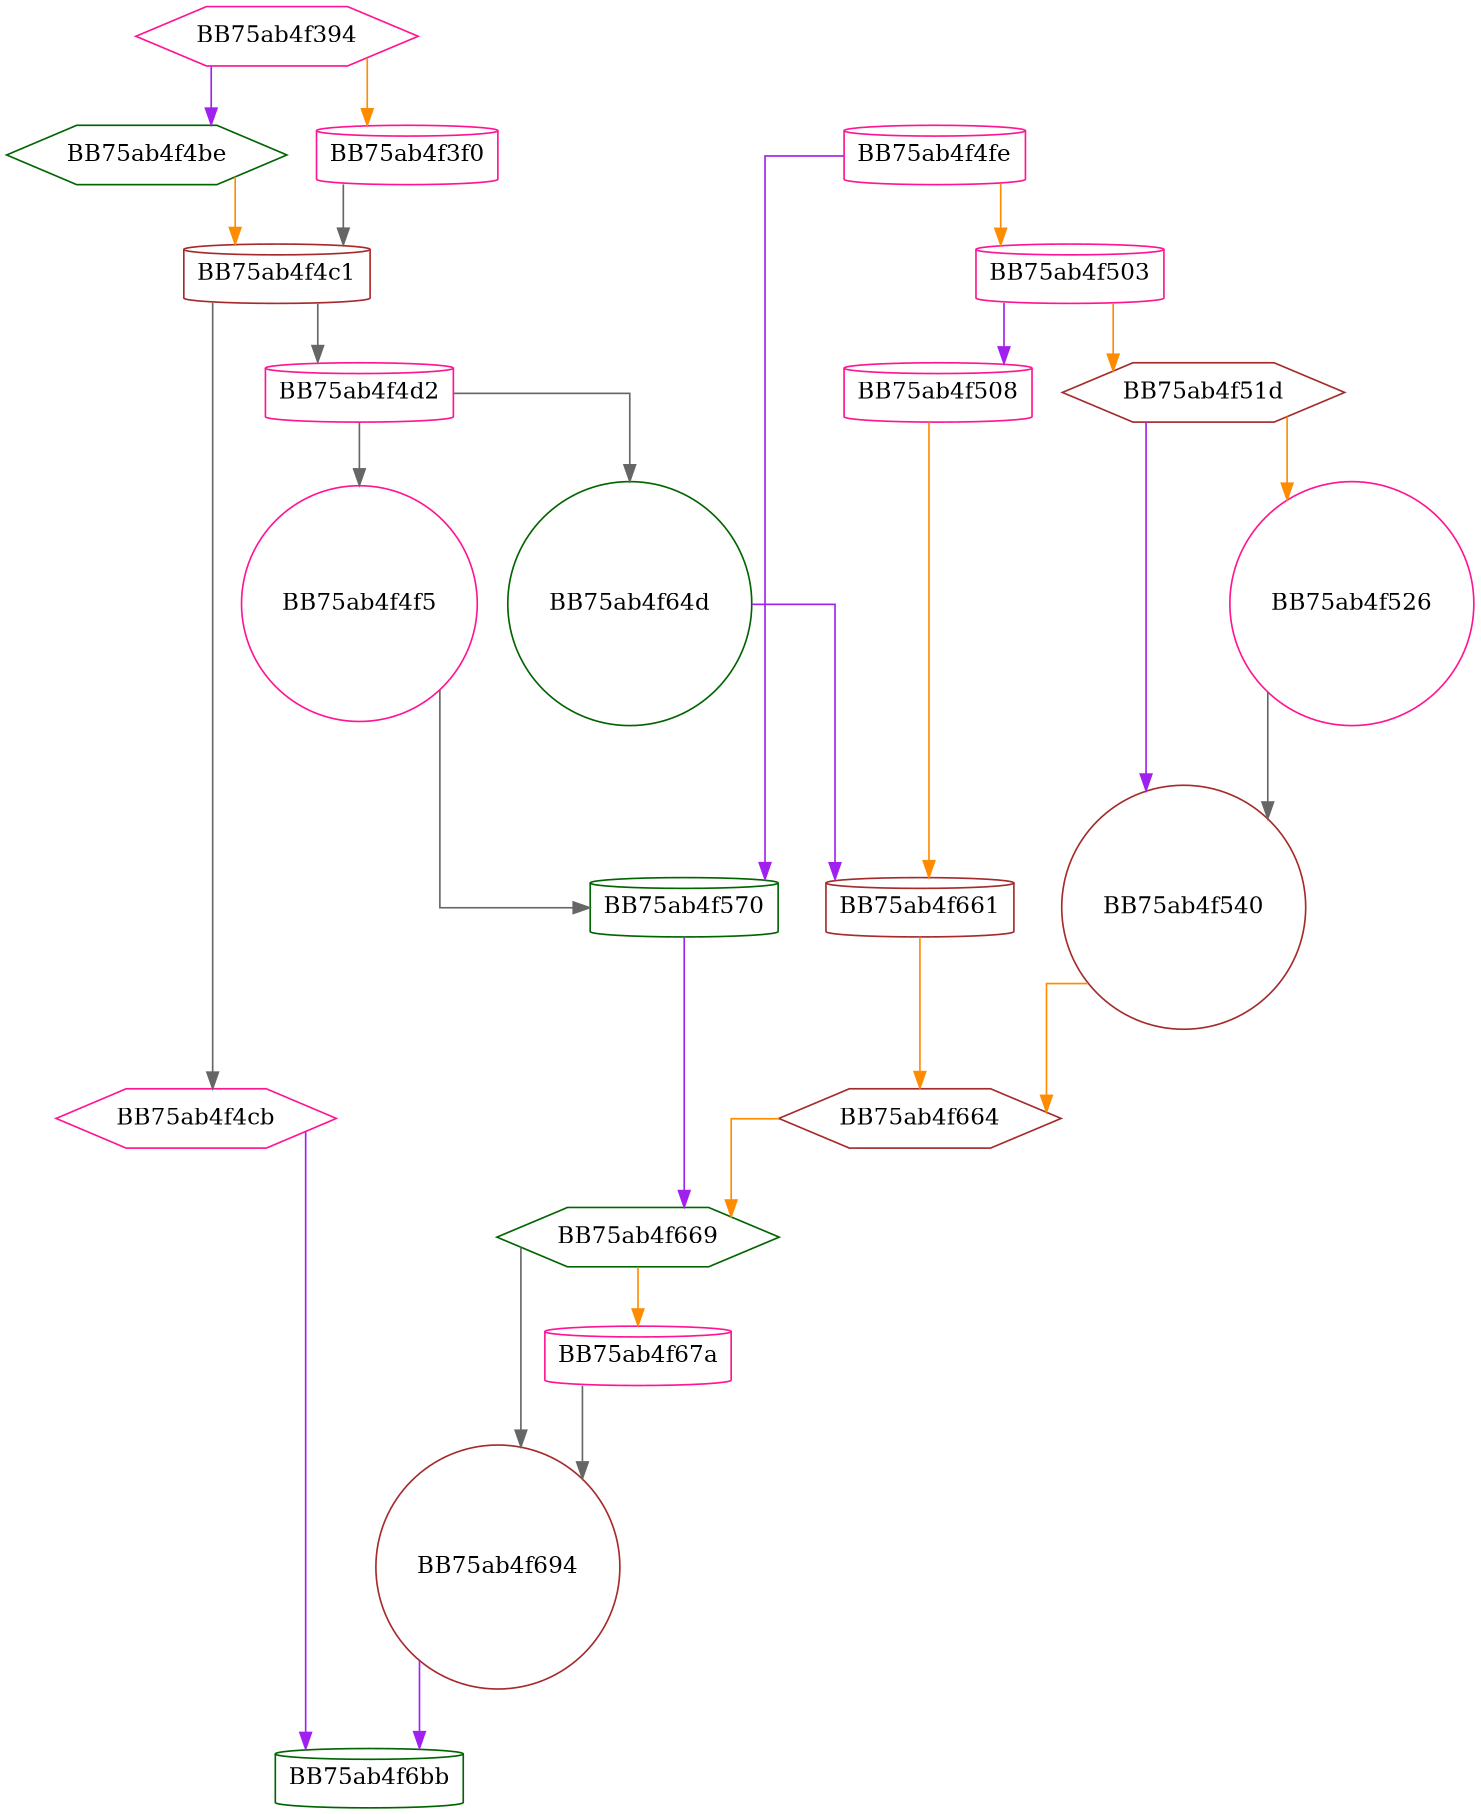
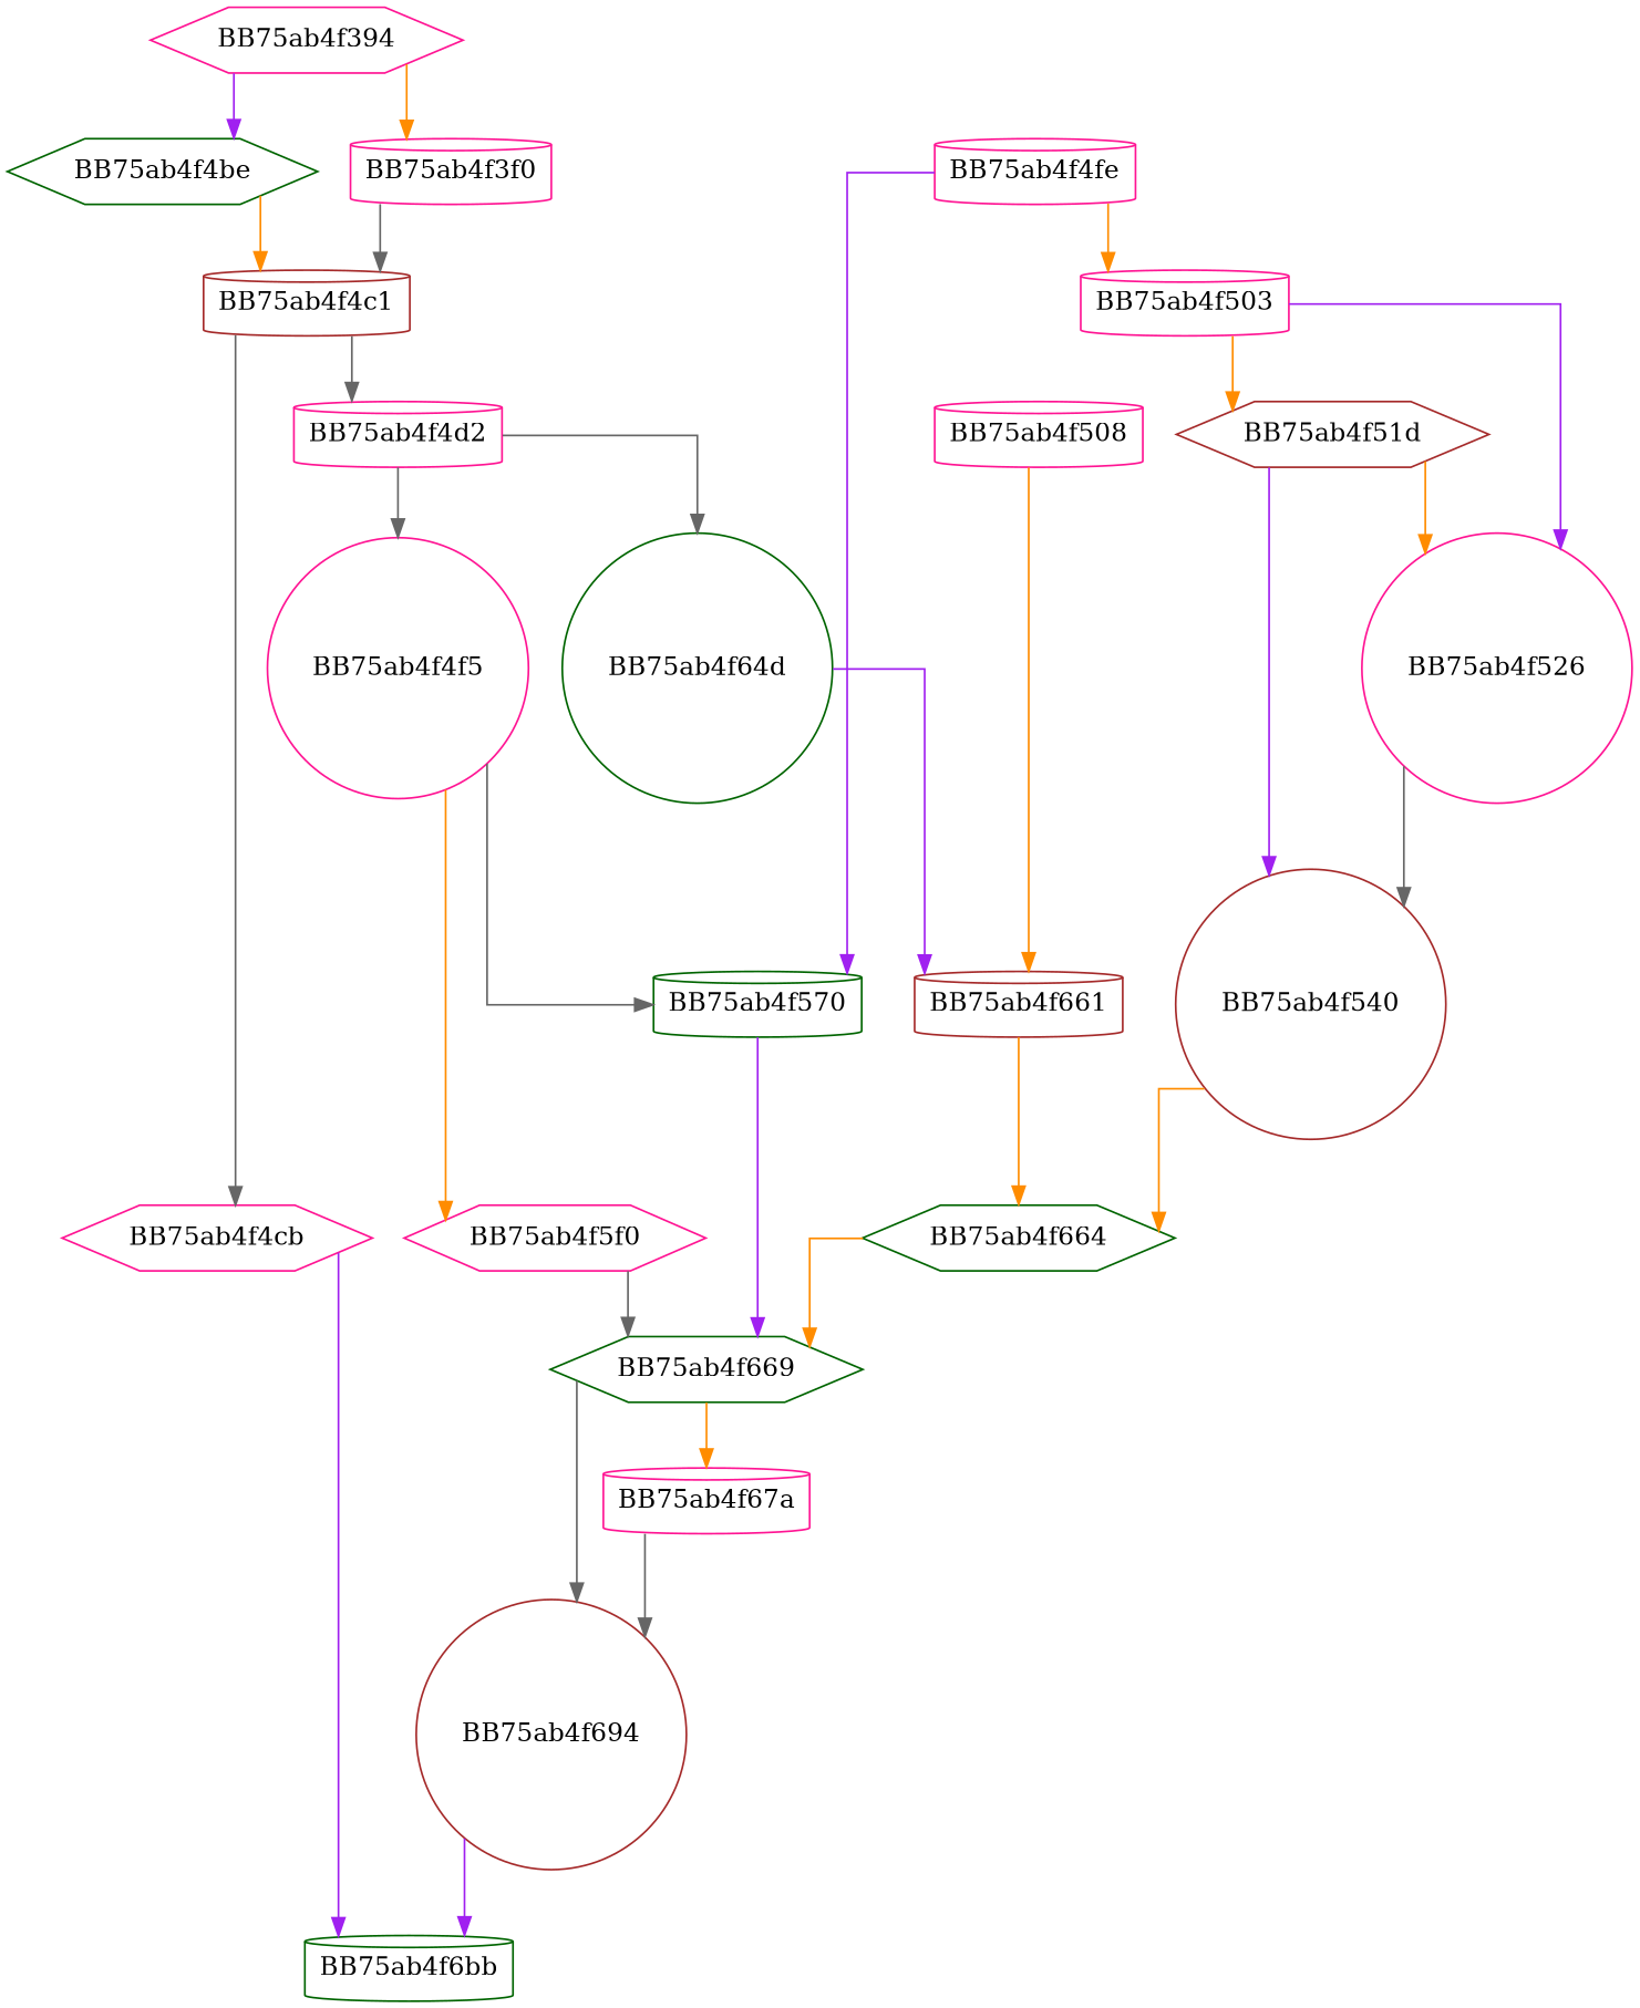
  digraph {
    splines=ortho
    node [color=deeppink shape=cylinder]
    edge [color=darkorange]
    BB75ab4f394 [shape=hexagon]
    BB75ab4f4be [color=darkgreen shape=hexagon]
    BB75ab4f3f0
    BB75ab4f4c1 [color=brown]
    BB75ab4f4d2
    BB75ab4f4cb [shape=hexagon]
    BB75ab4f64d [color=darkgreen shape=circle]
    BB75ab4f4f5 [shape=circle]
    BB75ab4f6bb [color=darkgreen]
    BB75ab4f661 [color=brown]
+   BB75ab4f5f0 [shape=hexagon]
    BB75ab4f570 [color=darkgreen]
-   BB75ab4f664 [color=brown shape=hexagon]
+   BB75ab4f664 [color=darkgreen shape=hexagon]
    BB75ab4f669 [color=darkgreen shape=hexagon]
    BB75ab4f4fe
    BB75ab4f503
    BB75ab4f694 [color=brown shape=circle]
    BB75ab4f67a
    BB75ab4f51d [color=brown shape=hexagon]
    BB75ab4f508
    BB75ab4f540 [color=brown shape=circle]
    BB75ab4f526 [shape=circle]
    BB75ab4f394 -> BB75ab4f4be [color=purple]
    BB75ab4f394 -> BB75ab4f3f0
    BB75ab4f4be -> BB75ab4f4c1
    BB75ab4f3f0 -> BB75ab4f4c1 [color=gray40]
    BB75ab4f4c1 -> BB75ab4f4d2 [color=gray40]
    BB75ab4f4c1 -> BB75ab4f4cb [color=gray40]
    BB75ab4f4d2 -> BB75ab4f64d [color=gray40]
    BB75ab4f4d2 -> BB75ab4f4f5 [color=gray40]
    BB75ab4f4cb -> BB75ab4f6bb [color=purple]
    BB75ab4f64d -> BB75ab4f661 [color=purple]
+   BB75ab4f4f5 -> BB75ab4f5f0
    BB75ab4f4f5 -> BB75ab4f570 [color=gray40]
    BB75ab4f661 -> BB75ab4f664
+   BB75ab4f5f0 -> BB75ab4f669 [color=gray40]
    BB75ab4f570 -> BB75ab4f669 [color=purple]
    BB75ab4f664 -> BB75ab4f669
    BB75ab4f669 -> BB75ab4f694 [color=gray40]
    BB75ab4f669 -> BB75ab4f67a
    BB75ab4f4fe -> BB75ab4f570 [color=purple]
    BB75ab4f4fe -> BB75ab4f503
    BB75ab4f503 -> BB75ab4f51d
-   BB75ab4f503 -> BB75ab4f508 [color=purple]
+   BB75ab4f503 -> BB75ab4f526 [color=purple]
    BB75ab4f694 -> BB75ab4f6bb [color=purple]
    BB75ab4f67a -> BB75ab4f694 [color=gray40]
    BB75ab4f51d -> BB75ab4f540 [color=purple]
    BB75ab4f51d -> BB75ab4f526
    BB75ab4f508 -> BB75ab4f661
    BB75ab4f540 -> BB75ab4f664
    BB75ab4f526 -> BB75ab4f540 [color=gray40]
  }
